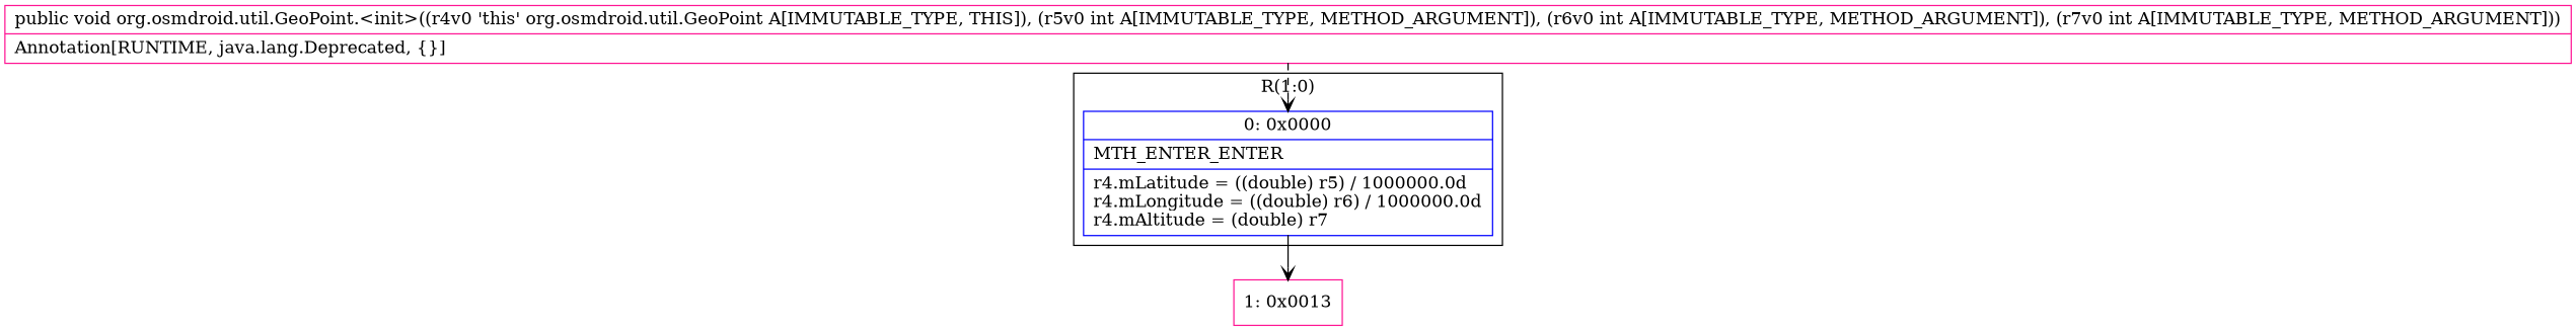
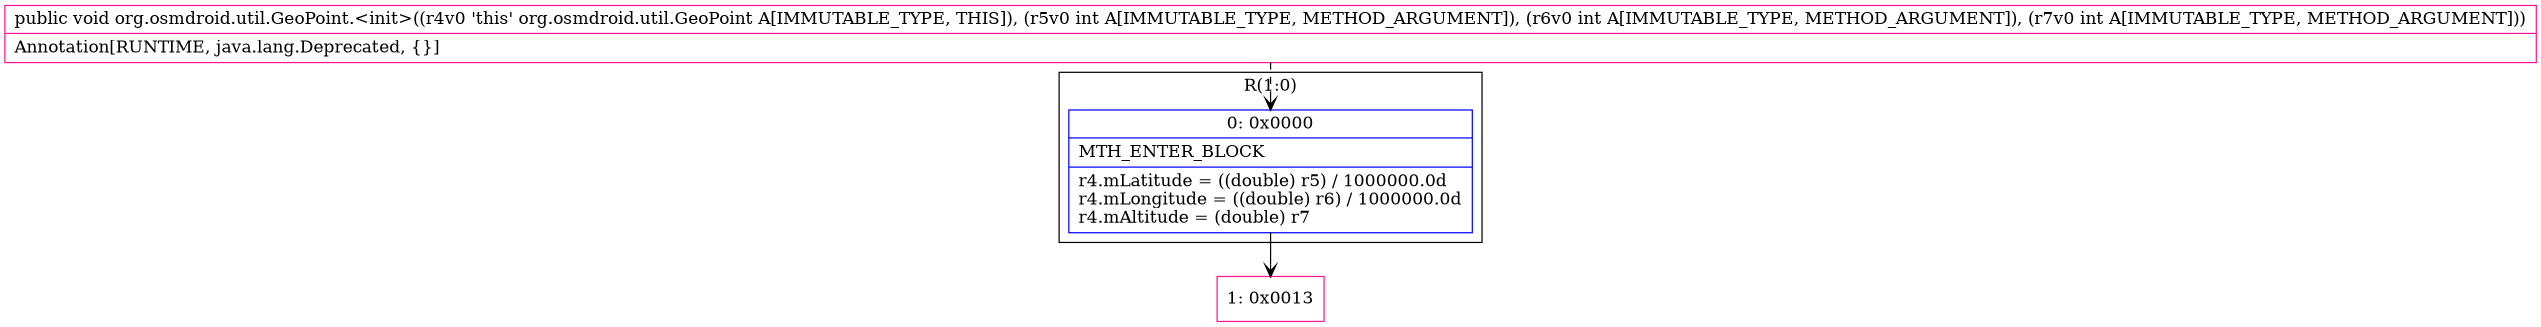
  digraph {
    node [color=deeppink shape=record]
    edge [arrowhead=vee]
-   n1 [color=blue label="{0\:\ 0x0000|MTH_ENTER_ENTER\l|r4.mLatitude = ((double) r5) \/ 1000000.0d\lr4.mLongitude = ((double) r6) \/ 1000000.0d\lr4.mAltitude = (double) r7\l}"]
+   n1 [color=blue label="{0\:\ 0x0000|MTH_ENTER_BLOCK\l|r4.mLatitude = ((double) r5) \/ 1000000.0d\lr4.mLongitude = ((double) r6) \/ 1000000.0d\lr4.mAltitude = (double) r7\l}"]
    n2 [label="{1\:\ 0x0013}"]
    n3 [label="{public void org.osmdroid.util.GeoPoint.\<init\>((r4v0 'this' org.osmdroid.util.GeoPoint A[IMMUTABLE_TYPE, THIS]), (r5v0 int A[IMMUTABLE_TYPE, METHOD_ARGUMENT]), (r6v0 int A[IMMUTABLE_TYPE, METHOD_ARGUMENT]), (r7v0 int A[IMMUTABLE_TYPE, METHOD_ARGUMENT]))  | Annotation[RUNTIME, java.lang.Deprecated, \{\}]\l}"]
    subgraph cluster_1 {
      label="R(1:0)"
      n1
    }
    n1 -> n2 [style=solid]
    n3 -> n1 [style=dashed]
  }
